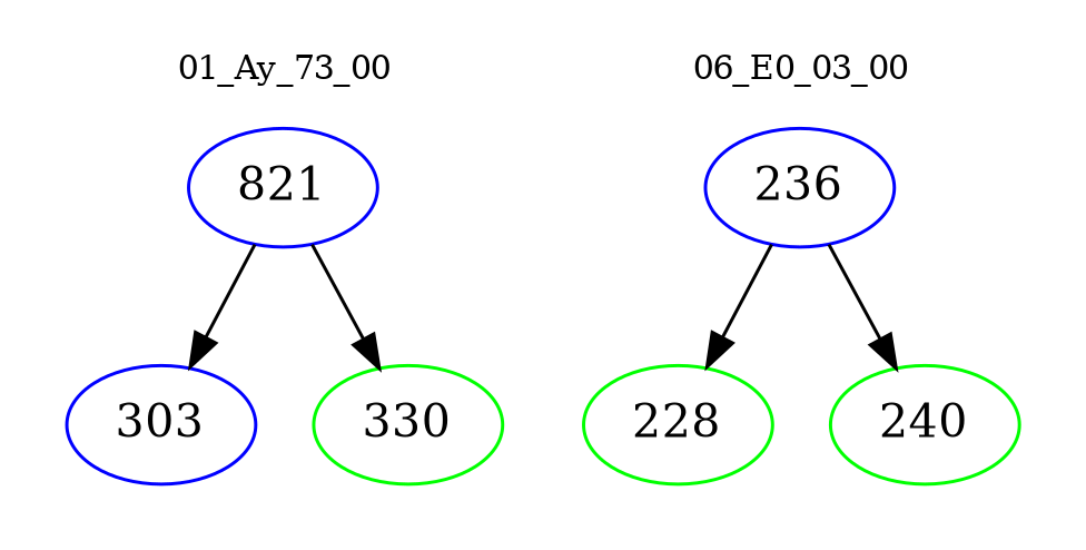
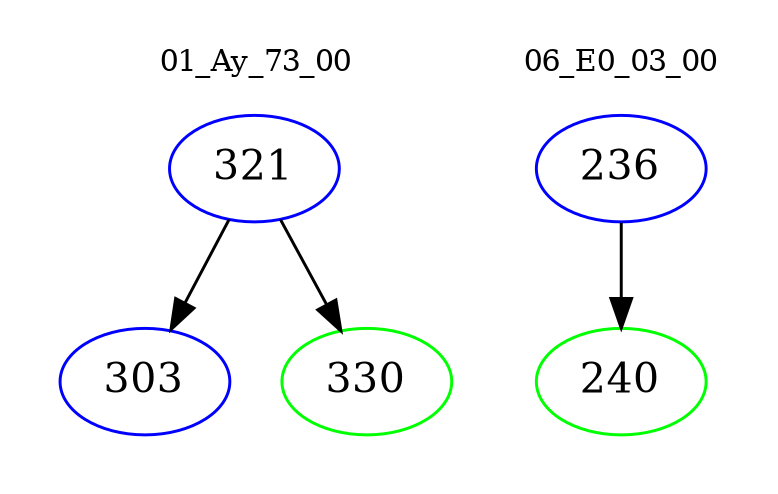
  digraph {
    node [color=blue]
    edge [color=black]
-   n1 [label=821]
+   n1 [label=321]
    n2 [label=303]
    n3 [color=green label=330]
    n4 [label=236]
-   n5 [color=green label=228]
    n6 [color=green label=240]
    subgraph cluster_1 {
      color=white
      fontsize=10
      label="01_Ay_73_00"
      n1
      n2
      n3
    }
    subgraph cluster_2 {
      color=white
      fontsize=10
      label="06_E0_03_00"
      n4
-     n5
      n6
    }
    n1 -> n2
    n1 -> n3
-   n4 -> n5
    n4 -> n6
  }
